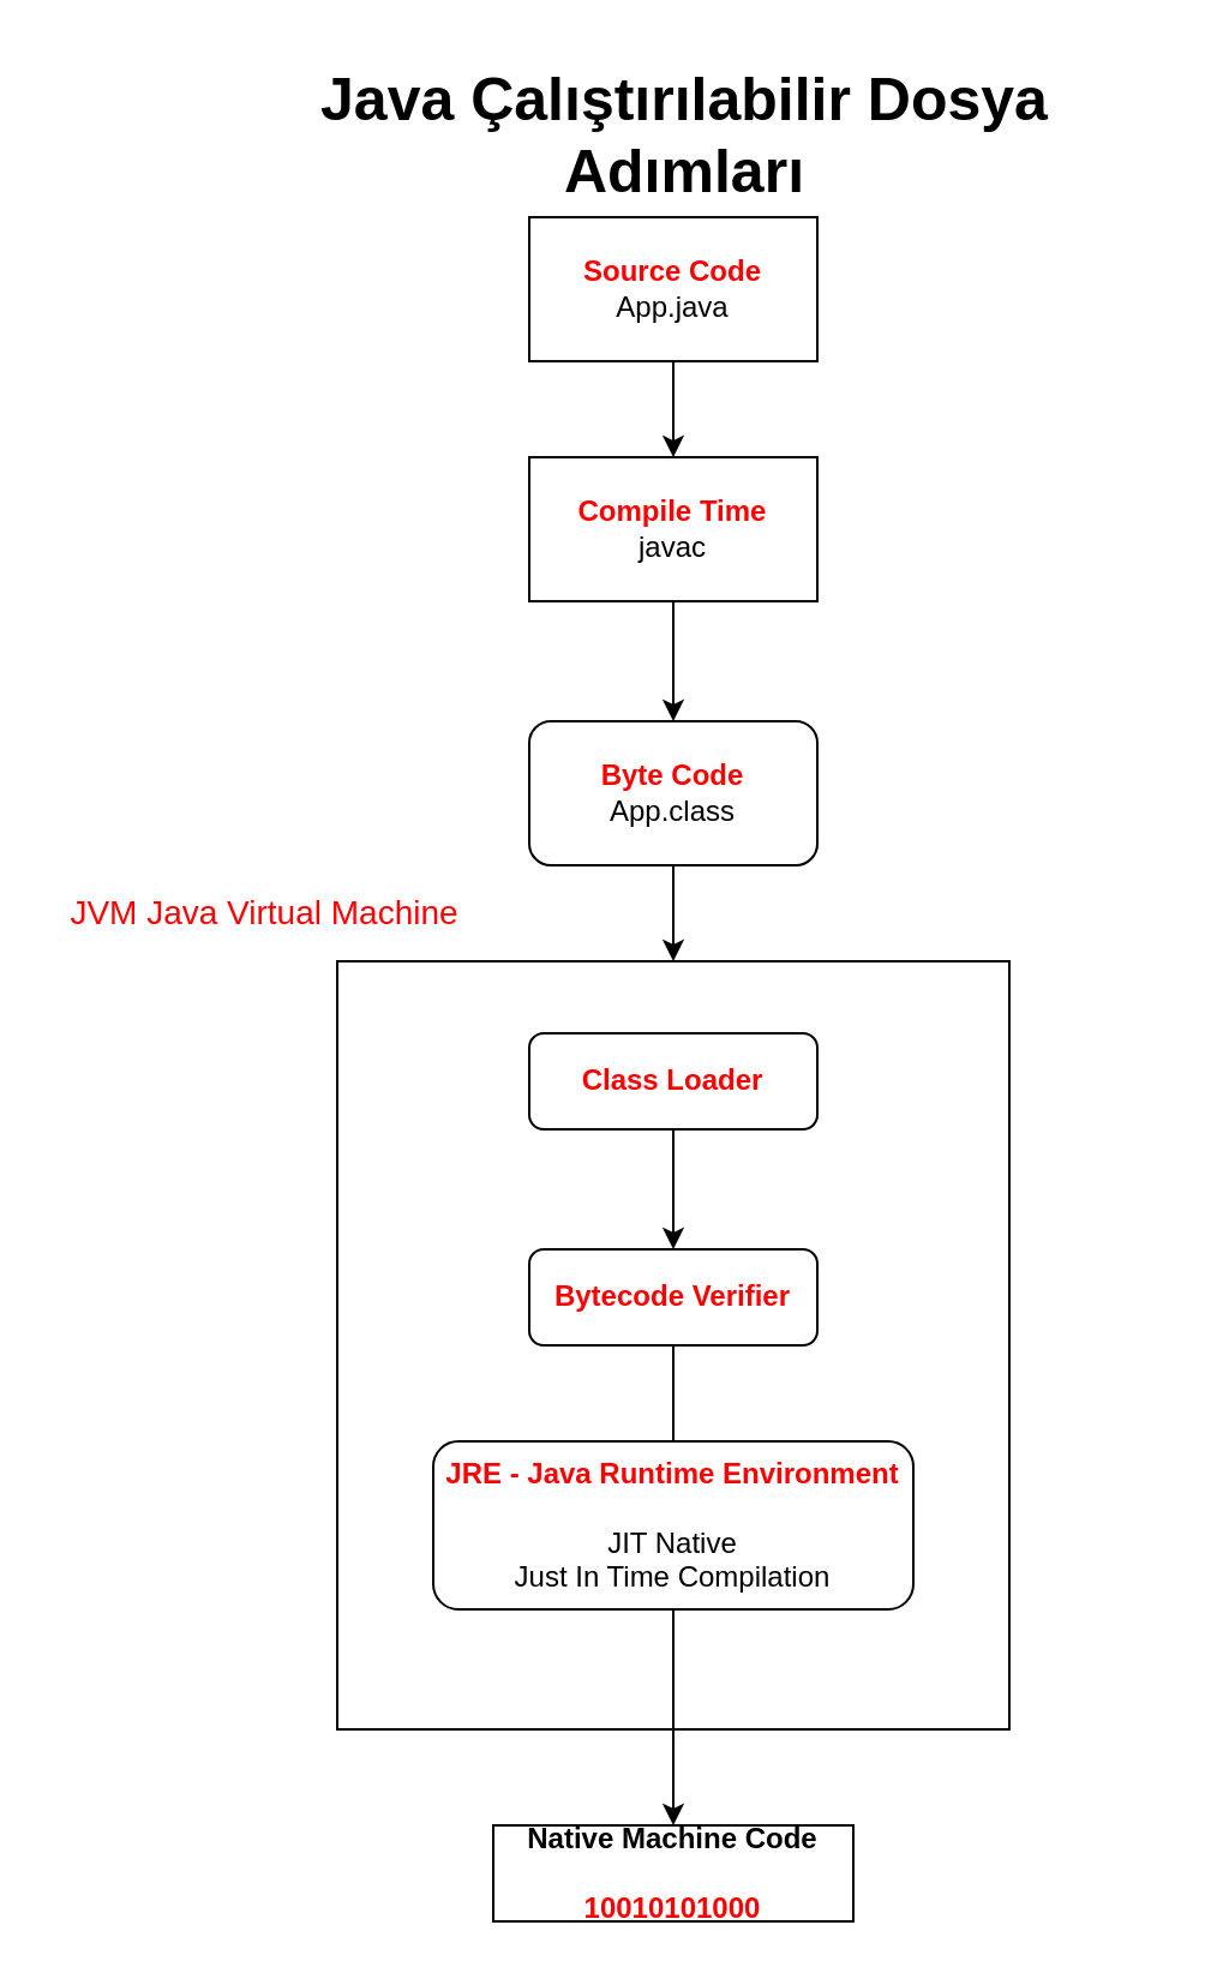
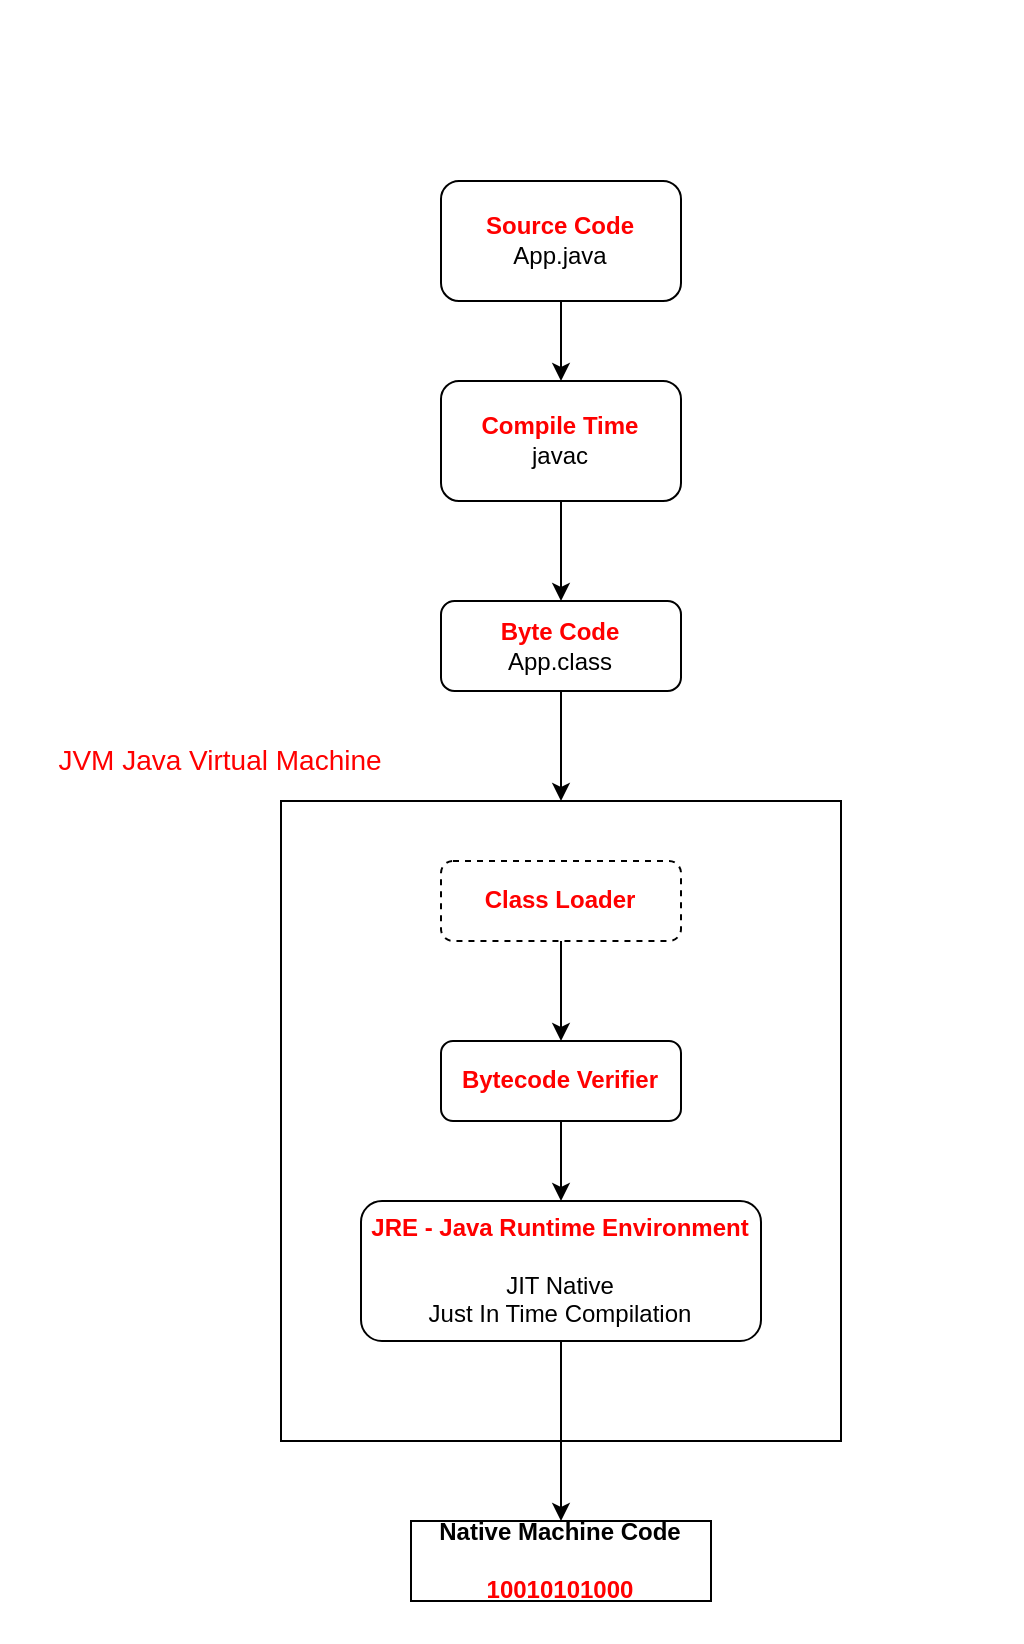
  <mxCell id="0" />
  <mxCell id="1" parent="0" />
  <mxCell id="2" style="edgeStyle=orthogonalEdgeStyle;rounded=0;orthogonalLoop=1;jettySize=auto;html=1;exitX=0.5;exitY=1;exitDx=0;exitDy=0;entryX=0.5;entryY=0;entryDx=0;entryDy=0;fontSize=25;fontColor=#FF0000;" edge="1" parent="1" source="3" target="6"><mxGeometry relative="1" as="geometry" /></mxCell>
- <mxCell id="3" value="&lt;font color=&quot;#ff0000&quot;&gt;&lt;b&gt;Source Code&lt;/b&gt;&lt;br&gt;&lt;/font&gt;App.java" style="whiteSpace=wrap;html=1;rounded=0;" vertex="1" parent="1"><mxGeometry x="220" y="90" width="120" height="60" as="geometry" /></mxCell>
- <mxCell id="4" value="&lt;font style=&quot;font-size: 25px;&quot;&gt;&lt;b&gt;Java Çalıştırılabilir Dosya Adımları&lt;/b&gt;&lt;/font&gt;" style="text;html=1;strokeColor=none;fillColor=none;align=center;verticalAlign=middle;whiteSpace=wrap;rounded=0;" vertex="1" parent="1"><mxGeometry x="80" y="20" width="410" height="70" as="geometry" /></mxCell>
+ <mxCell id="3" value="&lt;font color=&quot;#ff0000&quot;&gt;&lt;b&gt;Source Code&lt;/b&gt;&lt;br&gt;&lt;/font&gt;App.java" style="rounded=1;whiteSpace=wrap;html=1;" vertex="1" parent="1"><mxGeometry x="220" y="90" width="120" height="60" as="geometry" /></mxCell>
  <mxCell id="5" style="edgeStyle=orthogonalEdgeStyle;rounded=0;orthogonalLoop=1;jettySize=auto;html=1;exitX=0.5;exitY=1;exitDx=0;exitDy=0;entryX=0.5;entryY=0;entryDx=0;entryDy=0;fontSize=25;fontColor=#FF0000;" edge="1" parent="1" source="6" target="8"><mxGeometry relative="1" as="geometry" /></mxCell>
- <mxCell id="6" value="&lt;b&gt;&lt;font color=&quot;#ff0000&quot;&gt;Compile Time&lt;/font&gt;&lt;/b&gt;&lt;br&gt;javac" style="whiteSpace=wrap;html=1;rounded=0;" vertex="1" parent="1"><mxGeometry x="220" y="190" width="120" height="60" as="geometry" /></mxCell>
+ <mxCell id="6" value="&lt;b&gt;&lt;font color=&quot;#ff0000&quot;&gt;Compile Time&lt;/font&gt;&lt;/b&gt;&lt;br&gt;javac" style="rounded=1;whiteSpace=wrap;html=1;" vertex="1" parent="1"><mxGeometry x="220" y="190" width="120" height="60" as="geometry" /></mxCell>
  <mxCell id="7" style="edgeStyle=orthogonalEdgeStyle;rounded=0;orthogonalLoop=1;jettySize=auto;html=1;exitX=0.5;exitY=1;exitDx=0;exitDy=0;entryX=0.5;entryY=0;entryDx=0;entryDy=0;fontSize=14;fontColor=#FF0000;" edge="1" parent="1" source="8" target="9"><mxGeometry relative="1" as="geometry" /></mxCell>
- <mxCell id="8" value="&lt;b&gt;&lt;font color=&quot;#ff0000&quot;&gt;Byte Code&lt;/font&gt;&lt;/b&gt;&lt;br&gt;App.class" style="rounded=1;whiteSpace=wrap;html=1;" vertex="1" parent="1"><mxGeometry x="220" y="300" width="120" height="60" as="geometry" /></mxCell>
+ <mxCell id="8" value="&lt;b&gt;&lt;font color=&quot;#ff0000&quot;&gt;Byte Code&lt;/font&gt;&lt;/b&gt;&lt;br&gt;App.class" style="rounded=1;whiteSpace=wrap;html=1;" vertex="1" parent="1"><mxGeometry x="220" y="300" width="120" height="45" as="geometry" /></mxCell>
  <mxCell id="9" value="" style="rounded=0;whiteSpace=wrap;html=1;fontSize=25;fontColor=#FF0000;" vertex="1" parent="1"><mxGeometry x="140" y="400" width="280" height="320" as="geometry" /></mxCell>
  <mxCell id="10" value="&lt;font style=&quot;font-size: 14px;&quot;&gt;JVM Java Virtual Machine&lt;/font&gt;" style="text;html=1;strokeColor=none;fillColor=none;align=center;verticalAlign=middle;whiteSpace=wrap;rounded=0;fontSize=25;fontColor=#FF0000;" vertex="1" parent="1"><mxGeometry x="20" y="360" width="180" height="30" as="geometry" /></mxCell>
  <mxCell id="11" style="edgeStyle=orthogonalEdgeStyle;rounded=0;orthogonalLoop=1;jettySize=auto;html=1;exitX=0.5;exitY=1;exitDx=0;exitDy=0;entryX=0.5;entryY=0;entryDx=0;entryDy=0;fontSize=14;fontColor=#FF0000;" edge="1" parent="1" source="12" target="14"><mxGeometry relative="1" as="geometry" /></mxCell>
- <mxCell id="12" value="&lt;font color=&quot;#ff0000&quot;&gt;&lt;b&gt;Class Loader&lt;/b&gt;&lt;/font&gt;" style="rounded=1;whiteSpace=wrap;html=1;" vertex="1" parent="1"><mxGeometry x="220" y="430" width="120" height="40" as="geometry" /></mxCell>
- <mxCell id="13" style="edgeStyle=orthogonalEdgeStyle;rounded=0;orthogonalLoop=1;jettySize=auto;html=1;exitX=0.5;exitY=1;exitDx=0;exitDy=0;entryX=0.5;entryY=0;entryDx=0;entryDy=0;fontSize=14;fontColor=#000000;endArrow=none;" edge="1" parent="1" source="14" target="16"><mxGeometry relative="1" as="geometry" /></mxCell>
+ <mxCell id="12" value="&lt;font color=&quot;#ff0000&quot;&gt;&lt;b&gt;Class Loader&lt;/b&gt;&lt;/font&gt;" style="rounded=1;whiteSpace=wrap;html=1;dashed=1;" vertex="1" parent="1"><mxGeometry x="220" y="430" width="120" height="40" as="geometry" /></mxCell>
+ <mxCell id="13" style="edgeStyle=orthogonalEdgeStyle;rounded=0;orthogonalLoop=1;jettySize=auto;html=1;exitX=0.5;exitY=1;exitDx=0;exitDy=0;entryX=0.5;entryY=0;entryDx=0;entryDy=0;fontSize=14;fontColor=#000000;" edge="1" parent="1" source="14" target="16"><mxGeometry relative="1" as="geometry" /></mxCell>
  <mxCell id="14" value="&lt;font color=&quot;#ff0000&quot;&gt;&lt;b&gt;Bytecode Verifier&lt;/b&gt;&lt;/font&gt;" style="rounded=1;whiteSpace=wrap;html=1;" vertex="1" parent="1"><mxGeometry x="220" y="520" width="120" height="40" as="geometry" /></mxCell>
  <mxCell id="15" style="edgeStyle=orthogonalEdgeStyle;rounded=0;orthogonalLoop=1;jettySize=auto;html=1;exitX=0.5;exitY=1;exitDx=0;exitDy=0;entryX=0.5;entryY=0;entryDx=0;entryDy=0;fontSize=14;fontColor=#000000;" edge="1" parent="1" source="16" target="17"><mxGeometry relative="1" as="geometry" /></mxCell>
  <mxCell id="16" value="&lt;b style=&quot;color: rgb(255, 0, 0);&quot;&gt;JRE - Java Runtime Environment&lt;br&gt;&lt;/b&gt;&lt;br&gt;JIT Native&lt;br&gt;Just In Time Compilation" style="rounded=1;whiteSpace=wrap;html=1;" vertex="1" parent="1"><mxGeometry x="180" y="600" width="200" height="70" as="geometry" /></mxCell>
  <mxCell id="17" value="&lt;b style=&quot;&quot;&gt;Native Machine Code&lt;br&gt;&lt;br&gt;&lt;font color=&quot;#ff0000&quot;&gt;10010101000&lt;/font&gt;&lt;br&gt;&lt;/b&gt;" style="whiteSpace=wrap;html=1;rounded=0;" vertex="1" parent="1"><mxGeometry x="205" y="760" width="150" height="40" as="geometry" /></mxCell>
